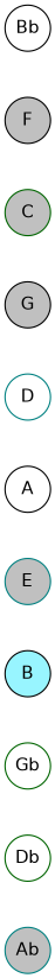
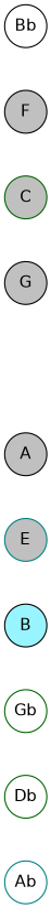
  graph {
    mindist=.1
    node [color=black fillcolor=gray fontname=Helvetica margin=0 shape=circle style=filled]
    edge [style=invis]
    E [color=teal]
    B [fillcolor=cadetblue1]
    Gb [color=darkgreen fillcolor=white]
    Db [color=darkgreen fillcolor=white]
-   Ab [color=teal]
+   Ab [color=teal fillcolor=white]
    Bb [fillcolor=white]
    F
    C [color=darkgreen]
    G
-   D [color=teal fillcolor=white]
-   A [fillcolor=white]
+   A
    subgraph sub_1 {
      E
      B
      Gb
      Db
      Ab
      Bb
      F
      C
      G
-     D
      A
    }
    E -- B
    B -- Gb
    Gb -- Db
    Db -- Ab
    Bb -- F
    F -- C
    C -- G
-   G -- D
-   D -- A
    A -- E
  }
